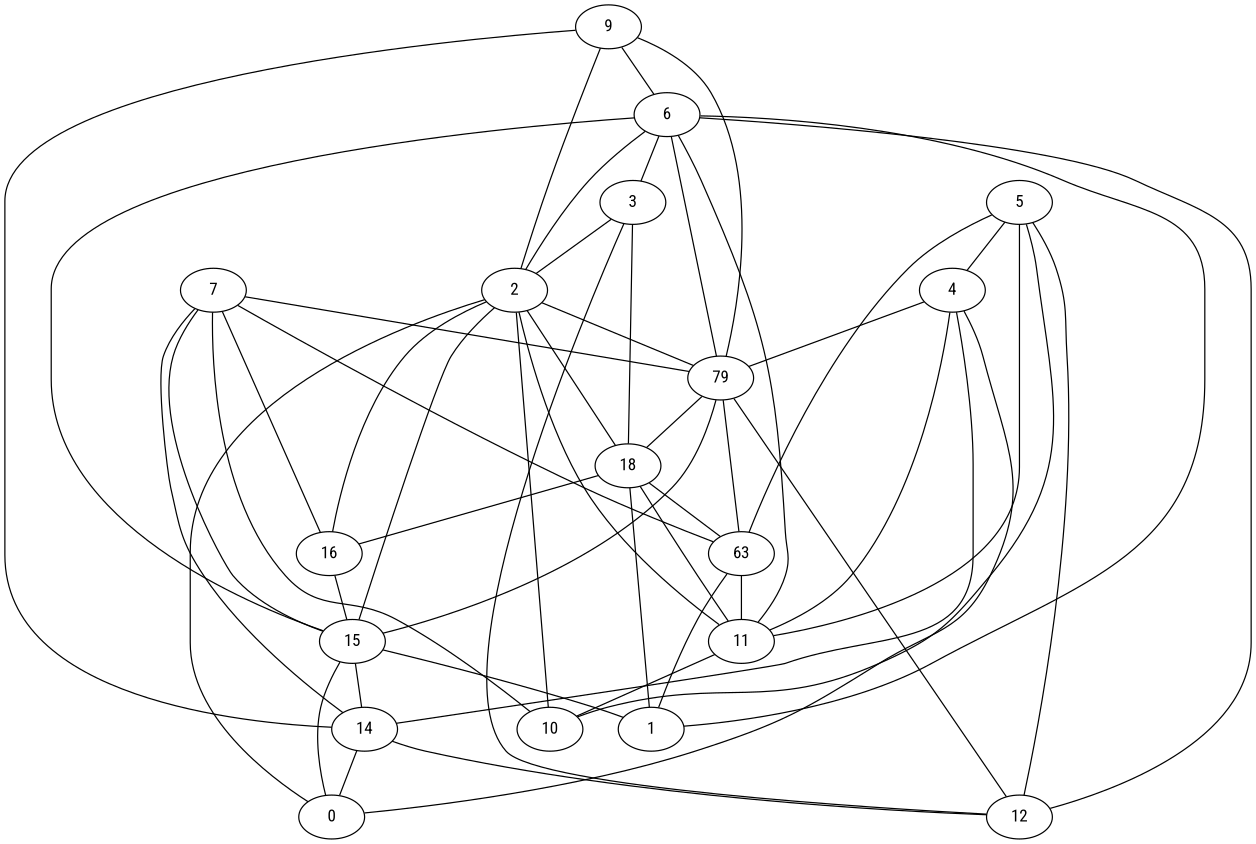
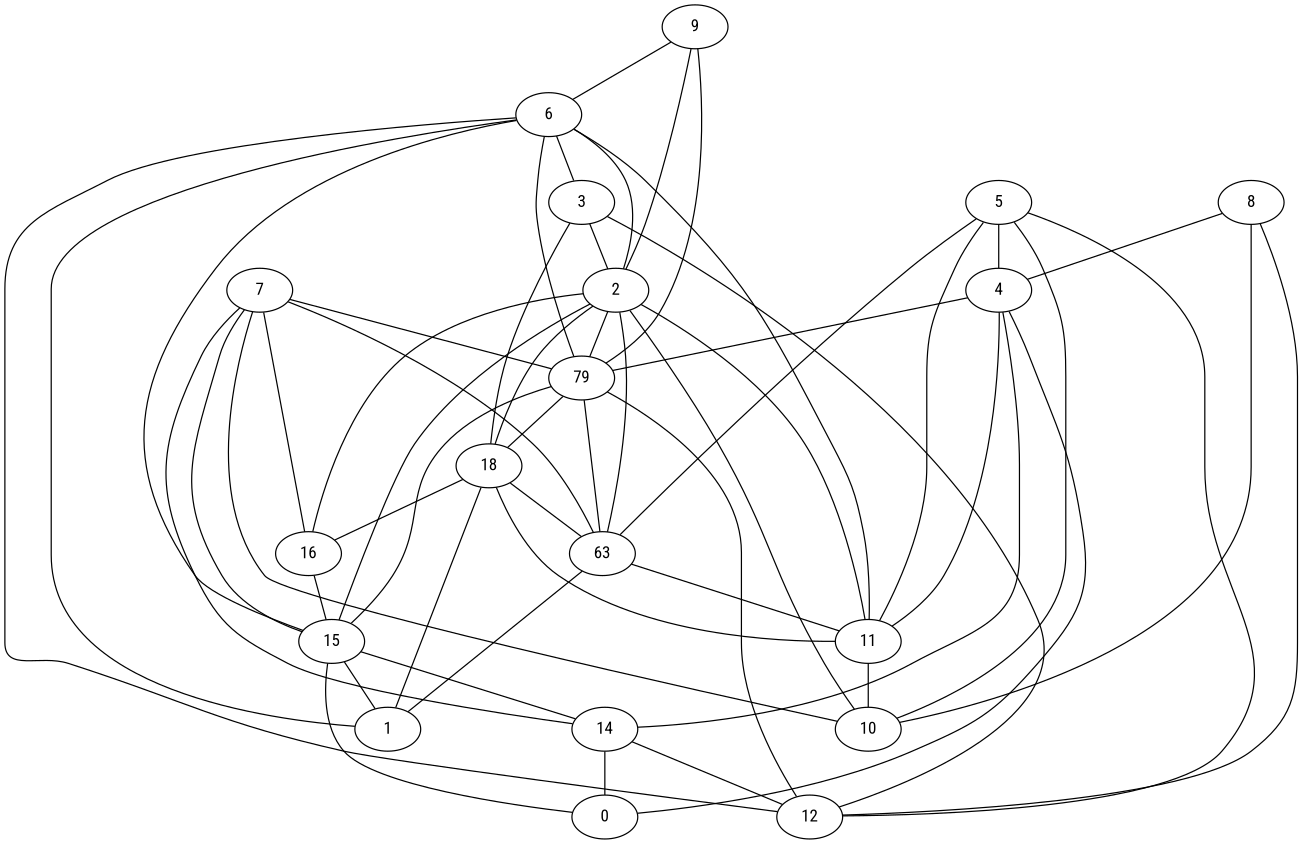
  digraph {
    fontname="Roboto Condensed"
    node [fontname="Roboto Condensed"]
    edge [color=black dir=none fontname="Roboto Condensed"]
    7
    14
    16
    n4 [label=79]
    n5 [label=63]
    15
    10
    0
    12
    18
    11
    1
+   8
    4
    5
    2
    6
    3
    9
    subgraph sub_1 {
      7
      14
      16
      n4
      n5
      15
      10
      0
      12
      18
      11
      1
+     8
      4
      5
      2
      6
      3
      9
    }
    7 -> 14
    7 -> 16
    7 -> n4
    7 -> n5
    7 -> 15
    7 -> 10
    14 -> 0
    14 -> 12
    16 -> 15
    n4 -> n5
    n4 -> 15
    n4 -> 12
    n4 -> 18
    n5 -> 11
    n5 -> 1
    15 -> 14
    15 -> 0
    15 -> 1
    18 -> 16
    18 -> n5
    18 -> 11
    18 -> 1
    11 -> 10
+   8 -> 10
+   8 -> 12
+   8 -> 4
    4 -> 14
    4 -> n4
    4 -> 0
    4 -> 11
    5 -> n5
    5 -> 10
    5 -> 12
    5 -> 11
    5 -> 4
    2 -> 16
    2 -> n4
    2 -> 15
    2 -> 10
-   2 -> 0
+   2 -> n5
    2 -> 18
    2 -> 11
    6 -> n4
    6 -> 15
    6 -> 12
    6 -> 11
    6 -> 1
    6 -> 2
    6 -> 3
    3 -> 12
    3 -> 18
    3 -> 2
-   9 -> 14
    9 -> n4
    9 -> 2
    9 -> 6
  }
